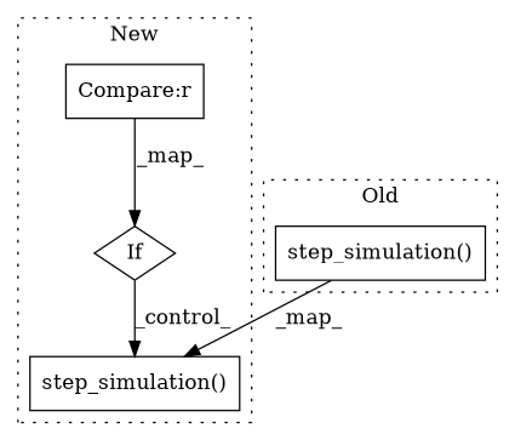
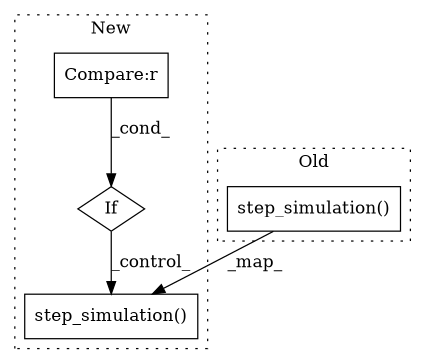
  digraph {
    node [a=75 l=25 shape=box]
    n1 [label="step_simulation()" s=14978]
    n2 [a=96 l=3 label=If s=14922 shape=diamond]
    n3 [a=40 l=35 label="Compare:r" s=14925]
    n4 [label="step_simulation()" s=14862]
    subgraph cluster_1 {
      label=New
      style=dotted
      n1
      n2
      n3
    }
    subgraph cluster_2 {
      label=Old
      style=dotted
      n4
    }
    n2 -> n1 [label=_control_]
-   n3 -> n2 [label=_map_]
+   n3 -> n2 [label=_cond_]
    n4 -> n1 [label=_map_]
  }
